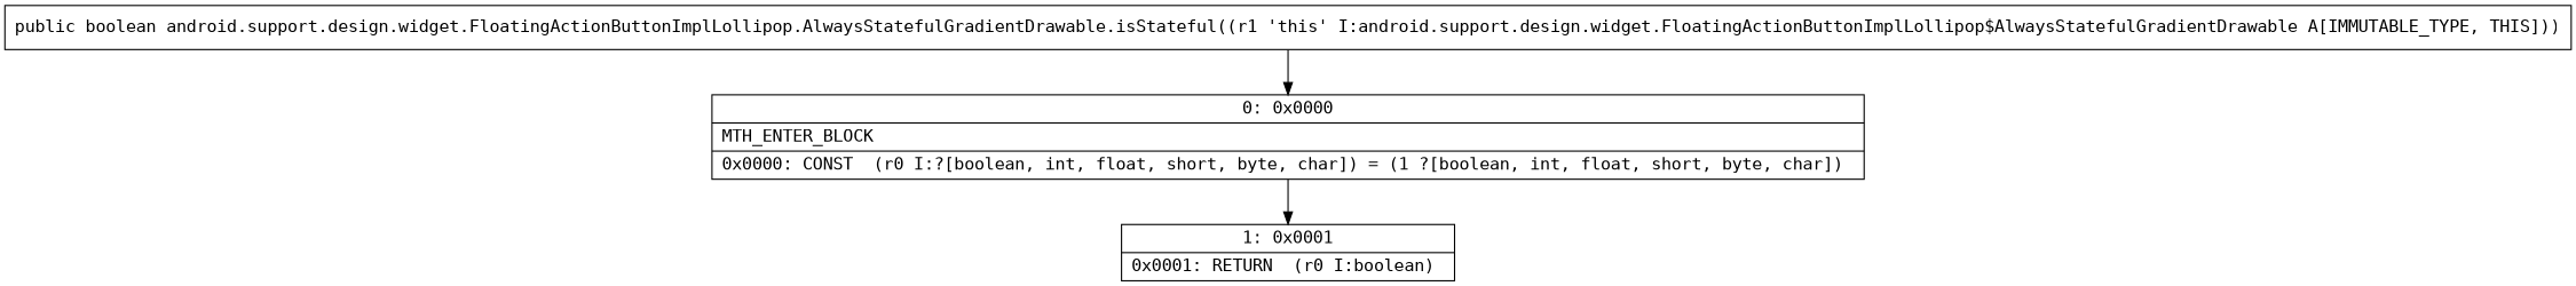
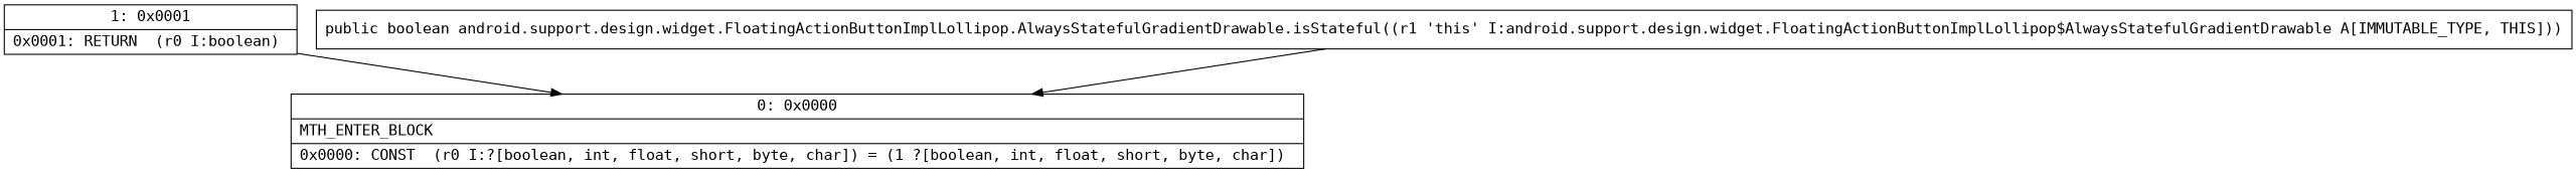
  digraph {
    fontname="DejaVu Sans Mono"
    node [shape=record fontname="DejaVu Sans Mono"]
    edge [fontname="DejaVu Sans Mono"]
    n1 [label="{0\:\ 0x0000|MTH_ENTER_BLOCK\l|0x0000: CONST  (r0 I:?[boolean, int, float, short, byte, char]) = (1 ?[boolean, int, float, short, byte, char]) \l}"]
    n2 [label="{1\:\ 0x0001|0x0001: RETURN  (r0 I:boolean) \l}"]
    n3 [label="{public boolean android.support.design.widget.FloatingActionButtonImplLollipop.AlwaysStatefulGradientDrawable.isStateful((r1 'this' I:android.support.design.widget.FloatingActionButtonImplLollipop$AlwaysStatefulGradientDrawable A[IMMUTABLE_TYPE, THIS])) }"]
-   n1 -> n2
+   n2 -> n1
    n3 -> n1
  }
